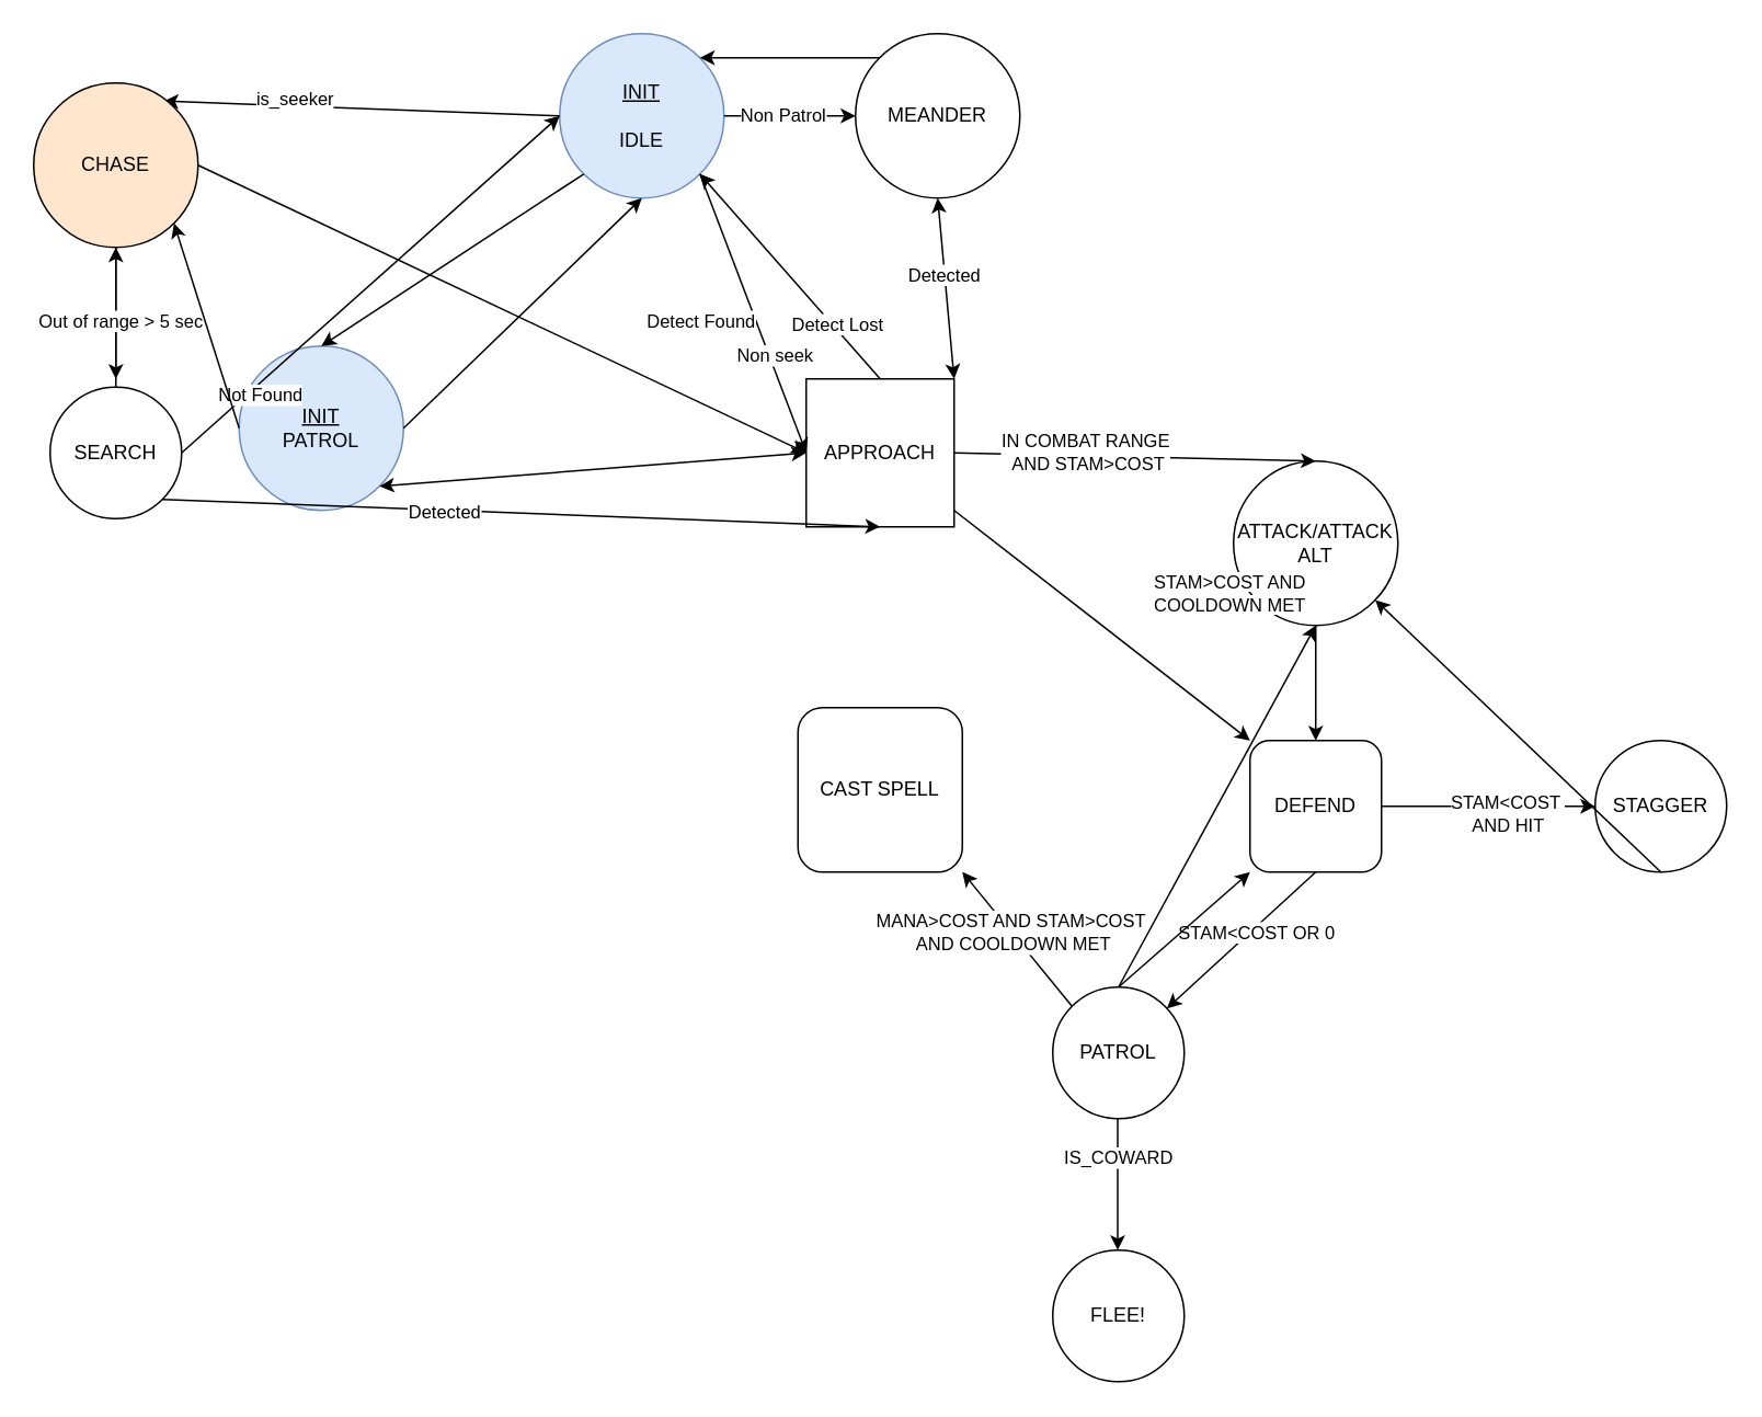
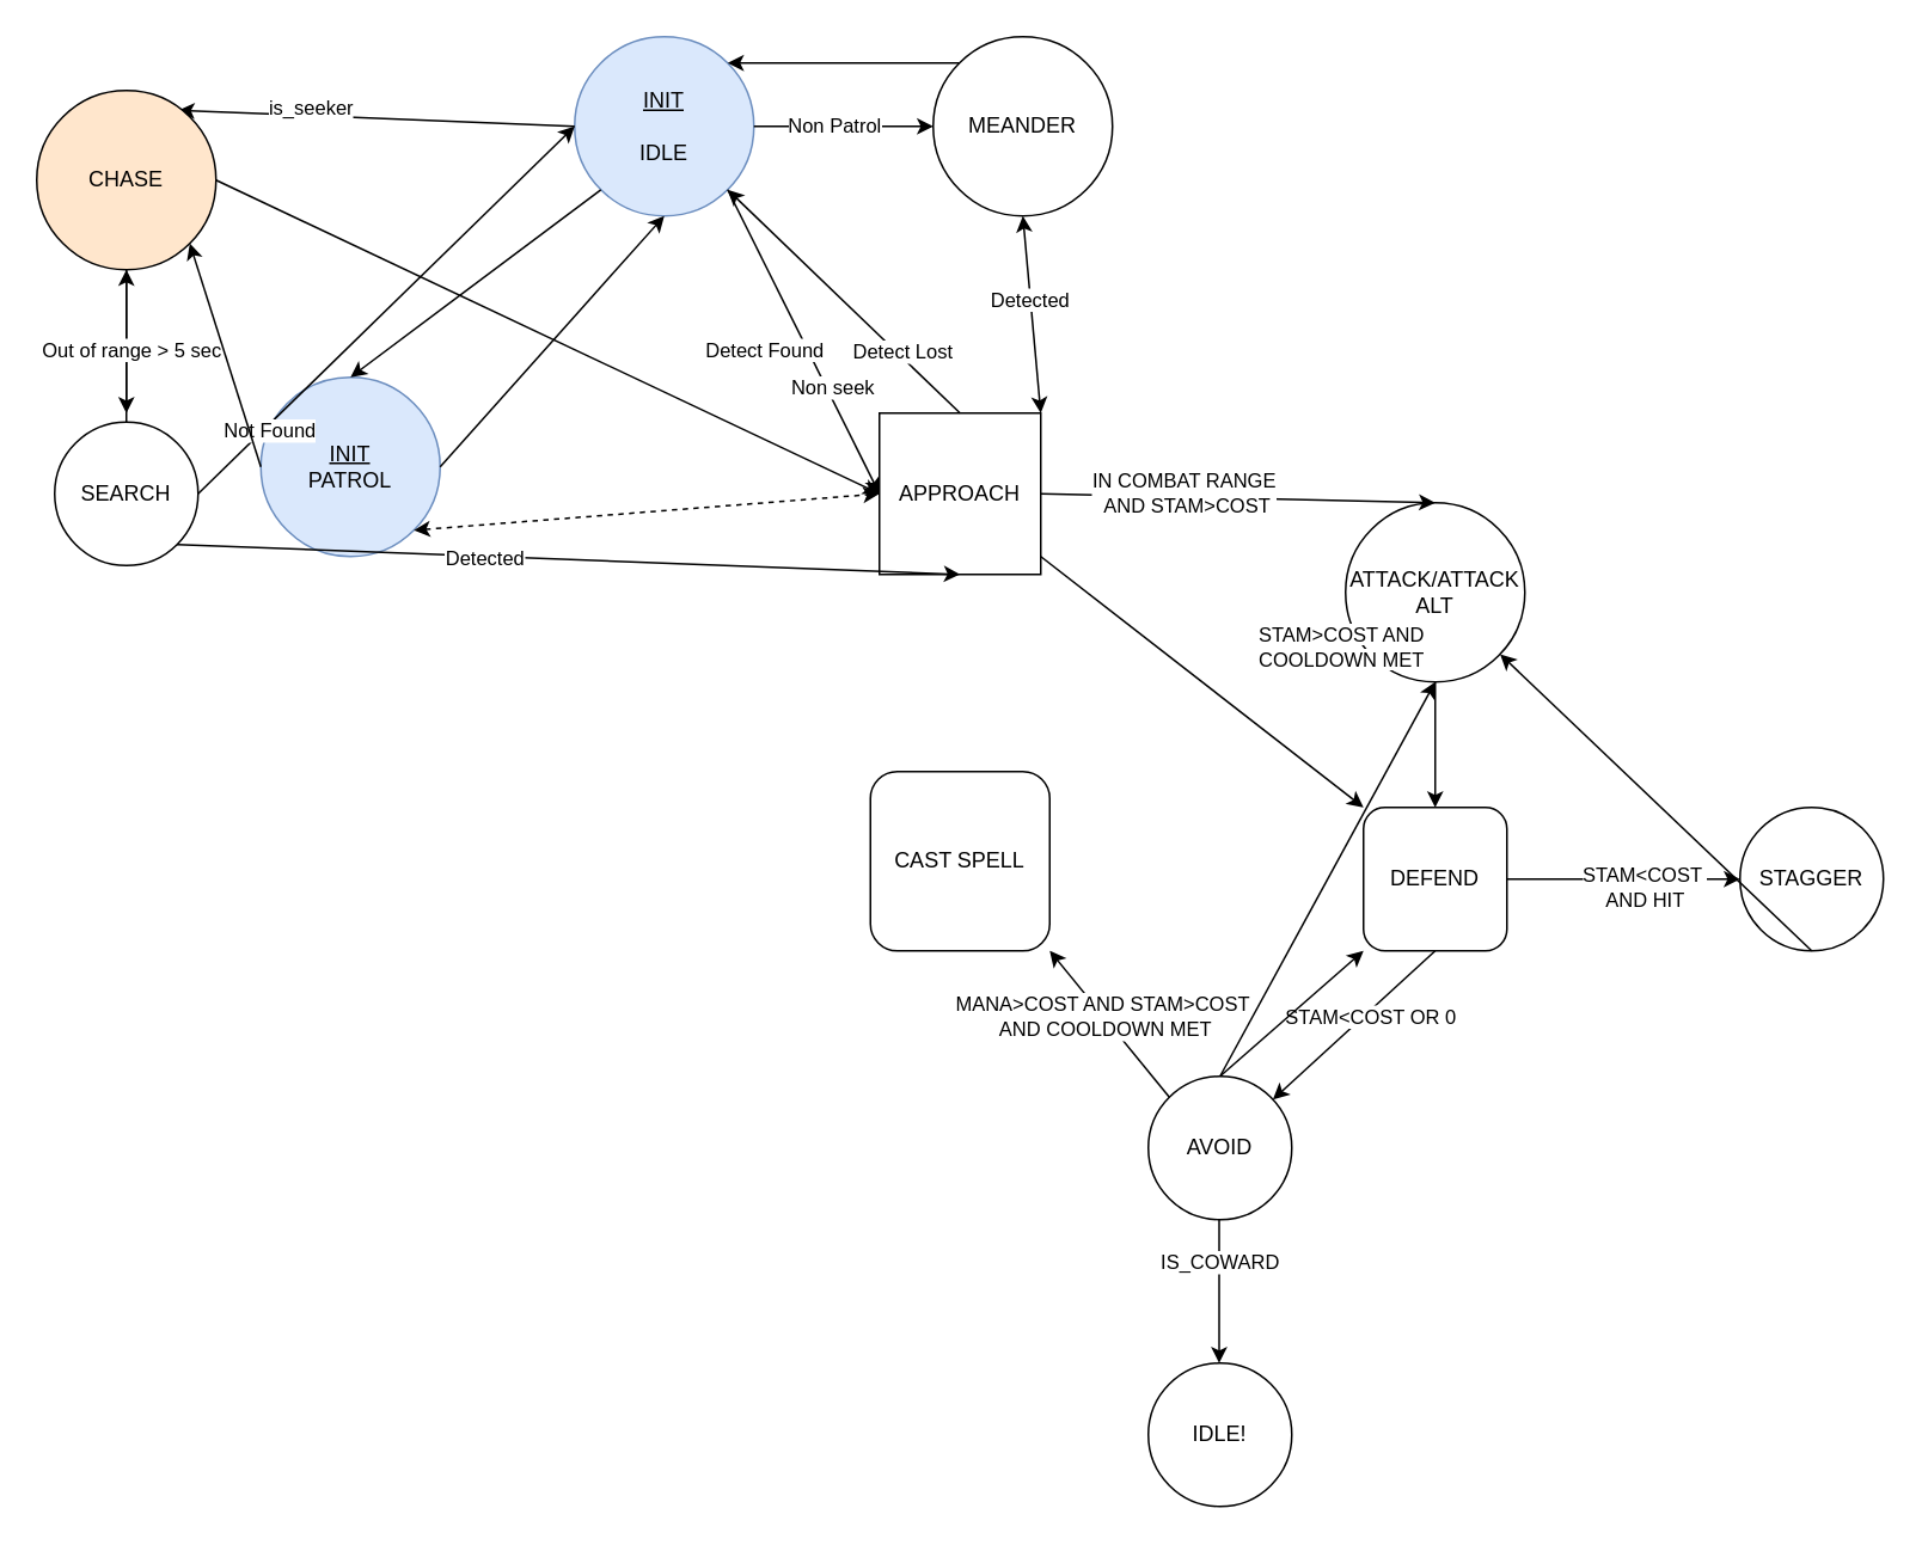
  <mxCell id="0" />
  <mxCell id="1" parent="0" />
- <mxCell id="2" value="&lt;u&gt;INIT&lt;/u&gt;&lt;div&gt;&lt;br&gt;&lt;/div&gt;&lt;div&gt;IDLE&lt;/div&gt;" style="ellipse;whiteSpace=wrap;html=1;aspect=fixed;fillColor=#dae8fc;strokeColor=#6c8ebf;" vertex="1" parent="1"><mxGeometry x="340" y="20" width="100" height="100" as="geometry" /></mxCell>
+ <mxCell id="2" value="&lt;u&gt;INIT&lt;/u&gt;&lt;div&gt;&lt;br&gt;&lt;/div&gt;&lt;div&gt;IDLE&lt;/div&gt;" style="ellipse;whiteSpace=wrap;html=1;aspect=fixed;fillColor=#dae8fc;strokeColor=#6c8ebf;" vertex="1" parent="1"><mxGeometry x="320" y="20" width="100" height="100" as="geometry" /></mxCell>
  <mxCell id="3" value="MEANDER" style="ellipse;whiteSpace=wrap;html=1;aspect=fixed;" vertex="1" parent="1"><mxGeometry x="520" y="20" width="100" height="100" as="geometry" /></mxCell>
  <mxCell id="4" value="APPROACH" style="whiteSpace=wrap;html=1;aspect=fixed;rounded=0;" vertex="1" parent="1"><mxGeometry x="490" y="230" width="90" height="90" as="geometry" /></mxCell>
  <mxCell id="5" value="" style="endArrow=classic;html=1;rounded=0;entryX=0;entryY=0.5;entryDx=0;entryDy=0;exitX=1;exitY=0.5;exitDx=0;exitDy=0;" edge="1" parent="1" source="2" target="3"><mxGeometry width="50" height="50" relative="1" as="geometry"><mxPoint x="640" y="340" as="sourcePoint" /><mxPoint x="690" y="290" as="targetPoint" /></mxGeometry></mxCell>
  <mxCell id="6" value="Non Patrol" style="edgeLabel;html=1;align=center;verticalAlign=middle;resizable=0;points=[];" vertex="1" connectable="0" parent="5"><mxGeometry x="-0.12" y="1" relative="1" as="geometry"><mxPoint as="offset" /></mxGeometry></mxCell>
  <mxCell id="7" value="" style="endArrow=classic;html=1;rounded=0;entryX=1;entryY=0;entryDx=0;entryDy=0;exitX=0;exitY=0;exitDx=0;exitDy=0;" edge="1" parent="1" source="3" target="2"><mxGeometry width="50" height="50" relative="1" as="geometry"><mxPoint x="640" y="340" as="sourcePoint" /><mxPoint x="690" y="290" as="targetPoint" /></mxGeometry></mxCell>
  <mxCell id="8" value="" style="endArrow=classic;html=1;rounded=0;entryX=1;entryY=1;entryDx=0;entryDy=0;exitX=0.5;exitY=0;exitDx=0;exitDy=0;" edge="1" parent="1" source="4" target="2"><mxGeometry width="50" height="50" relative="1" as="geometry"><mxPoint x="220" y="160" as="sourcePoint" /><mxPoint x="270" y="110" as="targetPoint" /></mxGeometry></mxCell>
  <mxCell id="9" value="Detect Lost" style="edgeLabel;html=1;align=center;verticalAlign=middle;resizable=0;points=[];" vertex="1" connectable="0" parent="8"><mxGeometry x="-0.481" y="-2" relative="1" as="geometry"><mxPoint as="offset" /></mxGeometry></mxCell>
  <mxCell id="10" value="" style="endArrow=classic;html=1;rounded=0;entryX=0;entryY=0.5;entryDx=0;entryDy=0;exitX=1;exitY=1;exitDx=0;exitDy=0;" edge="1" parent="1" source="2" target="4"><mxGeometry width="50" height="50" relative="1" as="geometry"><mxPoint x="220" y="160" as="sourcePoint" /><mxPoint x="270" y="110" as="targetPoint" /></mxGeometry></mxCell>
  <mxCell id="11" value="Non seek" style="edgeLabel;html=1;align=center;verticalAlign=middle;resizable=0;points=[];" vertex="1" connectable="0" parent="10"><mxGeometry x="0.315" y="3" relative="1" as="geometry"><mxPoint as="offset" /></mxGeometry></mxCell>
  <mxCell id="12" value="" style="endArrow=classic;html=1;rounded=0;entryX=0.79;entryY=0.11;entryDx=0;entryDy=0;entryPerimeter=0;exitX=0;exitY=0.5;exitDx=0;exitDy=0;" edge="1" parent="1" source="2" target="14"><mxGeometry width="50" height="50" relative="1" as="geometry"><mxPoint x="170" y="130" as="sourcePoint" /><mxPoint x="285.355" y="190.005" as="targetPoint" /></mxGeometry></mxCell>
  <mxCell id="13" value="is_seeker" style="edgeLabel;html=1;align=center;verticalAlign=middle;resizable=0;points=[];" vertex="1" connectable="0" parent="12"><mxGeometry x="0.348" y="-4" relative="1" as="geometry"><mxPoint x="1" as="offset" /></mxGeometry></mxCell>
  <mxCell id="14" value="CHASE" style="ellipse;whiteSpace=wrap;html=1;aspect=fixed;fillColor=#ffe6cc;" vertex="1" parent="1"><mxGeometry x="20" y="50" width="100" height="100" as="geometry" /></mxCell>
  <mxCell id="15" value="&lt;div&gt;&lt;u&gt;INIT&lt;/u&gt;&lt;/div&gt;PATROL" style="ellipse;whiteSpace=wrap;html=1;aspect=fixed;fillColor=#dae8fc;strokeColor=#6c8ebf;" vertex="1" parent="1"><mxGeometry x="145" y="210" width="100" height="100" as="geometry" /></mxCell>
  <mxCell id="16" value="" style="endArrow=classic;html=1;rounded=0;entryX=0.5;entryY=0;entryDx=0;entryDy=0;exitX=0;exitY=1;exitDx=0;exitDy=0;" edge="1" parent="1" source="2" target="15"><mxGeometry width="50" height="50" relative="1" as="geometry"><mxPoint x="380" y="120" as="sourcePoint" /><mxPoint x="430" y="70" as="targetPoint" /></mxGeometry></mxCell>
  <mxCell id="17" value="" style="endArrow=classic;html=1;rounded=0;exitX=1;exitY=0.5;exitDx=0;exitDy=0;entryX=0.5;entryY=1;entryDx=0;entryDy=0;" edge="1" parent="1" source="15" target="2"><mxGeometry width="50" height="50" relative="1" as="geometry"><mxPoint x="320" y="140" as="sourcePoint" /><mxPoint x="370" y="90" as="targetPoint" /></mxGeometry></mxCell>
  <mxCell id="18" value="ATTACK/ATTACK ALT" style="ellipse;whiteSpace=wrap;html=1;aspect=fixed;" vertex="1" parent="1"><mxGeometry x="750" y="280" width="100" height="100" as="geometry" /></mxCell>
  <mxCell id="19" value="CAST SPELL" style="whiteSpace=wrap;html=1;aspect=fixed;rounded=1;" vertex="1" parent="1"><mxGeometry x="485" y="430" width="100" height="100" as="geometry" /></mxCell>
  <mxCell id="20" value="" style="endArrow=classic;html=1;rounded=0;exitX=0.5;exitY=1;exitDx=0;exitDy=0;" edge="1" parent="1" source="14"><mxGeometry width="50" height="50" relative="1" as="geometry"><mxPoint x="-60" y="210" as="sourcePoint" /><mxPoint x="70" y="230" as="targetPoint" /></mxGeometry></mxCell>
  <mxCell id="21" value="Detect Found" style="edgeLabel;html=1;align=center;verticalAlign=middle;resizable=0;points=[];" vertex="1" connectable="0" parent="1"><mxGeometry x="409.995" y="190.004" as="geometry"><mxPoint x="16" y="4" as="offset" /></mxGeometry></mxCell>
- <mxCell id="22" value="" style="endArrow=classic;startArrow=classic;html=1;rounded=0;entryX=0;entryY=0.5;entryDx=0;entryDy=0;exitX=1;exitY=1;exitDx=0;exitDy=0;" edge="1" parent="1" source="15" target="4"><mxGeometry width="50" height="50" relative="1" as="geometry"><mxPoint x="340" y="290" as="sourcePoint" /><mxPoint x="390" y="240" as="targetPoint" /></mxGeometry></mxCell>
+ <mxCell id="22" value="" style="endArrow=classic;startArrow=classic;html=1;rounded=0;entryX=0;entryY=0.5;entryDx=0;entryDy=0;exitX=1;exitY=1;exitDx=0;exitDy=0;dashed=1;" edge="1" parent="1" source="15" target="4"><mxGeometry width="50" height="50" relative="1" as="geometry"><mxPoint x="340" y="290" as="sourcePoint" /><mxPoint x="390" y="240" as="targetPoint" /></mxGeometry></mxCell>
  <mxCell id="23" value="" style="endArrow=classic;startArrow=classic;html=1;rounded=0;entryX=0.5;entryY=1;entryDx=0;entryDy=0;exitX=1;exitY=0;exitDx=0;exitDy=0;" edge="1" parent="1" source="4" target="3"><mxGeometry width="50" height="50" relative="1" as="geometry"><mxPoint x="340" y="290" as="sourcePoint" /><mxPoint x="390" y="240" as="targetPoint" /></mxGeometry></mxCell>
  <mxCell id="24" value="Detected" style="edgeLabel;html=1;align=center;verticalAlign=middle;resizable=0;points=[];" vertex="1" connectable="0" parent="23"><mxGeometry x="0.155" y="1" relative="1" as="geometry"><mxPoint as="offset" /></mxGeometry></mxCell>
  <mxCell id="25" value="" style="edgeStyle=orthogonalEdgeStyle;rounded=0;orthogonalLoop=1;jettySize=auto;html=1;" edge="1" parent="1" source="27" target="14"><mxGeometry relative="1" as="geometry" /></mxCell>
  <mxCell id="26" value="Out of range &amp;gt; 5 sec" style="edgeLabel;html=1;align=center;verticalAlign=middle;resizable=0;points=[];" vertex="1" connectable="0" parent="25"><mxGeometry x="-0.035" y="-2" relative="1" as="geometry"><mxPoint as="offset" /></mxGeometry></mxCell>
  <mxCell id="27" value="SEARCH" style="ellipse;whiteSpace=wrap;html=1;aspect=fixed;" vertex="1" parent="1"><mxGeometry x="30" y="235" width="80" height="80" as="geometry" /></mxCell>
  <mxCell id="28" value="" style="endArrow=classic;html=1;rounded=0;exitX=1;exitY=0.5;exitDx=0;exitDy=0;entryX=0;entryY=0.5;entryDx=0;entryDy=0;" edge="1" parent="1" source="27" target="2"><mxGeometry width="50" height="50" relative="1" as="geometry"><mxPoint x="140" y="330" as="sourcePoint" /><mxPoint x="190" y="280" as="targetPoint" /></mxGeometry></mxCell>
  <mxCell id="29" value="Not Found" style="edgeLabel;html=1;align=center;verticalAlign=middle;resizable=0;points=[];" vertex="1" connectable="0" parent="28"><mxGeometry x="-0.181" y="-1" relative="1" as="geometry"><mxPoint x="-47" y="48" as="offset" /></mxGeometry></mxCell>
  <mxCell id="30" value="" style="endArrow=classic;html=1;rounded=0;exitX=1;exitY=0.5;exitDx=0;exitDy=0;entryX=0;entryY=0.5;entryDx=0;entryDy=0;" edge="1" parent="1" source="14" target="4"><mxGeometry width="50" height="50" relative="1" as="geometry"><mxPoint x="150" y="410" as="sourcePoint" /><mxPoint x="200" y="360" as="targetPoint" /></mxGeometry></mxCell>
  <mxCell id="31" value="" style="endArrow=classic;html=1;rounded=0;exitX=1;exitY=1;exitDx=0;exitDy=0;entryX=0.5;entryY=1;entryDx=0;entryDy=0;" edge="1" parent="1" source="27" target="4"><mxGeometry width="50" height="50" relative="1" as="geometry"><mxPoint x="150" y="410" as="sourcePoint" /><mxPoint x="200" y="360" as="targetPoint" /></mxGeometry></mxCell>
  <mxCell id="32" value="Detected" style="edgeLabel;html=1;align=center;verticalAlign=middle;resizable=0;points=[];" vertex="1" connectable="0" parent="31"><mxGeometry x="-0.218" y="-1" relative="1" as="geometry"><mxPoint as="offset" /></mxGeometry></mxCell>
  <mxCell id="33" value="" style="endArrow=classic;html=1;rounded=0;entryX=0.5;entryY=0;entryDx=0;entryDy=0;exitX=1;exitY=0.5;exitDx=0;exitDy=0;" edge="1" parent="1" source="4" target="18"><mxGeometry width="50" height="50" relative="1" as="geometry"><mxPoint x="410" y="440" as="sourcePoint" /><mxPoint x="460" y="390" as="targetPoint" /></mxGeometry></mxCell>
  <mxCell id="34" value="IN COMBAT RANGE&lt;div&gt;&amp;nbsp;AND STAM&amp;gt;COST&lt;/div&gt;" style="edgeLabel;html=1;align=center;verticalAlign=middle;resizable=0;points=[];" vertex="1" connectable="0" parent="33"><mxGeometry x="-0.282" y="2" relative="1" as="geometry"><mxPoint as="offset" /></mxGeometry></mxCell>
  <mxCell id="35" value="DEFEND" style="whiteSpace=wrap;html=1;aspect=fixed;rounded=1;" vertex="1" parent="1"><mxGeometry x="760" y="450" width="80" height="80" as="geometry" /></mxCell>
  <mxCell id="36" value="" style="endArrow=classic;html=1;rounded=0;exitX=0.5;exitY=1;exitDx=0;exitDy=0;entryX=0.5;entryY=0;entryDx=0;entryDy=0;" edge="1" parent="1" source="18" target="35"><mxGeometry width="50" height="50" relative="1" as="geometry"><mxPoint x="630" y="520" as="sourcePoint" /><mxPoint x="680" y="470" as="targetPoint" /></mxGeometry></mxCell>
  <mxCell id="37" value="" style="endArrow=classic;html=1;rounded=0;entryX=0;entryY=0;entryDx=0;entryDy=0;" edge="1" parent="1" source="4" target="35"><mxGeometry width="50" height="50" relative="1" as="geometry"><mxPoint x="630" y="490" as="sourcePoint" /><mxPoint x="680" y="440" as="targetPoint" /></mxGeometry></mxCell>
  <mxCell id="38" value="" style="endArrow=classic;html=1;rounded=0;exitX=0.5;exitY=1;exitDx=0;exitDy=0;" edge="1" parent="1" source="35" target="40"><mxGeometry width="50" height="50" relative="1" as="geometry"><mxPoint x="670" y="550" as="sourcePoint" /><mxPoint x="800" y="650" as="targetPoint" /></mxGeometry></mxCell>
  <mxCell id="39" value="STAM&amp;lt;COST OR 0" style="edgeLabel;html=1;align=center;verticalAlign=middle;resizable=0;points=[];" vertex="1" connectable="0" parent="38"><mxGeometry x="-0.15" y="2" relative="1" as="geometry"><mxPoint as="offset" /></mxGeometry></mxCell>
- <mxCell id="40" value="PATROL" style="ellipse;whiteSpace=wrap;html=1;aspect=fixed;" vertex="1" parent="1"><mxGeometry x="640" y="600" width="80" height="80" as="geometry" /></mxCell>
+ <mxCell id="40" value="AVOID" style="ellipse;whiteSpace=wrap;html=1;aspect=fixed;" vertex="1" parent="1"><mxGeometry x="640" y="600" width="80" height="80" as="geometry" /></mxCell>
  <mxCell id="41" value="" style="endArrow=classic;html=1;rounded=0;entryX=1;entryY=1;entryDx=0;entryDy=0;exitX=0;exitY=0;exitDx=0;exitDy=0;" edge="1" parent="1" source="40" target="19"><mxGeometry width="50" height="50" relative="1" as="geometry"><mxPoint x="770" y="550" as="sourcePoint" /><mxPoint x="820" y="500" as="targetPoint" /></mxGeometry></mxCell>
  <mxCell id="42" value="MANA&amp;gt;COST AND STAM&amp;gt;COST&amp;nbsp;&lt;div&gt;AND COOLDOWN MET&lt;/div&gt;" style="edgeLabel;html=1;align=center;verticalAlign=middle;resizable=0;points=[];" vertex="1" connectable="0" parent="41"><mxGeometry x="0.086" y="-1" relative="1" as="geometry"><mxPoint x="-1" as="offset" /></mxGeometry></mxCell>
  <mxCell id="43" value="&lt;span style=&quot;color: rgb(0, 0, 0); font-family: Helvetica; font-size: 11px; font-style: normal; font-variant-ligatures: normal; font-variant-caps: normal; font-weight: 400; letter-spacing: normal; orphans: 2; text-align: center; text-indent: 0px; text-transform: none; widows: 2; word-spacing: 0px; -webkit-text-stroke-width: 0px; white-space: nowrap; background-color: rgb(255, 255, 255); text-decoration-thickness: initial; text-decoration-style: initial; text-decoration-color: initial; float: none; display: inline !important;&quot;&gt;STAM&amp;gt;COST AND&amp;nbsp;&lt;/span&gt;&lt;div&gt;&lt;span style=&quot;color: rgb(0, 0, 0); font-family: Helvetica; font-size: 11px; font-style: normal; font-variant-ligatures: normal; font-variant-caps: normal; font-weight: 400; letter-spacing: normal; orphans: 2; text-align: center; text-indent: 0px; text-transform: none; widows: 2; word-spacing: 0px; -webkit-text-stroke-width: 0px; white-space: nowrap; background-color: rgb(255, 255, 255); text-decoration-thickness: initial; text-decoration-style: initial; text-decoration-color: initial; float: none; display: inline !important;&quot;&gt;COOLDOWN MET&lt;/span&gt;&lt;/div&gt;" style="text;whiteSpace=wrap;html=1;" vertex="1" parent="1"><mxGeometry x="700" y="340" width="100" height="40" as="geometry" /></mxCell>
  <mxCell id="44" value="" style="endArrow=classic;html=1;rounded=0;exitX=1;exitY=0.5;exitDx=0;exitDy=0;" edge="1" parent="1" source="35"><mxGeometry width="50" height="50" relative="1" as="geometry"><mxPoint x="920" y="500" as="sourcePoint" /><mxPoint x="970" y="490" as="targetPoint" /></mxGeometry></mxCell>
  <mxCell id="45" value="STAM&amp;lt;COST&amp;nbsp;&lt;div&gt;AND HIT&lt;/div&gt;" style="edgeLabel;html=1;align=center;verticalAlign=middle;resizable=0;points=[];" vertex="1" connectable="0" parent="44"><mxGeometry x="0.169" y="-4" relative="1" as="geometry"><mxPoint as="offset" /></mxGeometry></mxCell>
  <mxCell id="46" value="STAGGER" style="ellipse;whiteSpace=wrap;html=1;aspect=fixed;" vertex="1" parent="1"><mxGeometry x="970" y="450" width="80" height="80" as="geometry" /></mxCell>
  <mxCell id="47" value="" style="endArrow=classic;html=1;rounded=0;entryX=1;entryY=1;entryDx=0;entryDy=0;exitX=0.5;exitY=0;exitDx=0;exitDy=0;" edge="1" parent="1" source="40" target="43"><mxGeometry width="50" height="50" relative="1" as="geometry"><mxPoint x="700" y="450" as="sourcePoint" /><mxPoint x="750" y="400" as="targetPoint" /></mxGeometry></mxCell>
  <mxCell id="48" value="" style="endArrow=classic;html=1;rounded=0;" edge="1" parent="1"><mxGeometry width="50" height="50" relative="1" as="geometry"><mxPoint x="679.5" y="680" as="sourcePoint" /><mxPoint x="679.5" y="760" as="targetPoint" /></mxGeometry></mxCell>
  <mxCell id="49" value="IS_COWARD" style="edgeLabel;html=1;align=center;verticalAlign=middle;resizable=0;points=[];" vertex="1" connectable="0" parent="48"><mxGeometry x="-0.425" relative="1" as="geometry"><mxPoint as="offset" /></mxGeometry></mxCell>
- <mxCell id="50" value="FLEE!" style="ellipse;whiteSpace=wrap;html=1;aspect=fixed;" vertex="1" parent="1"><mxGeometry x="640" y="760" width="80" height="80" as="geometry" /></mxCell>
+ <mxCell id="50" value="IDLE!" style="ellipse;whiteSpace=wrap;html=1;aspect=fixed;" vertex="1" parent="1"><mxGeometry x="640" y="760" width="80" height="80" as="geometry" /></mxCell>
  <mxCell id="51" value="" style="endArrow=classic;html=1;rounded=0;exitX=0.5;exitY=1;exitDx=0;exitDy=0;" edge="1" parent="1" source="46" target="18"><mxGeometry width="50" height="50" relative="1" as="geometry"><mxPoint x="580" y="610" as="sourcePoint" /><mxPoint x="630" y="560" as="targetPoint" /></mxGeometry></mxCell>
  <mxCell id="52" value="" style="endArrow=classic;html=1;rounded=0;entryX=0;entryY=1;entryDx=0;entryDy=0;exitX=0.5;exitY=0;exitDx=0;exitDy=0;" edge="1" parent="1" source="40" target="35"><mxGeometry width="50" height="50" relative="1" as="geometry"><mxPoint x="460" y="640" as="sourcePoint" /><mxPoint x="510" y="590" as="targetPoint" /></mxGeometry></mxCell>
  <mxCell id="53" value="" style="endArrow=classic;html=1;rounded=0;entryX=1;entryY=1;entryDx=0;entryDy=0;exitX=0;exitY=0.5;exitDx=0;exitDy=0;" edge="1" parent="1" source="15" target="14"><mxGeometry width="50" height="50" relative="1" as="geometry"><mxPoint x="500" y="510" as="sourcePoint" /><mxPoint x="550" y="460" as="targetPoint" /></mxGeometry></mxCell>
